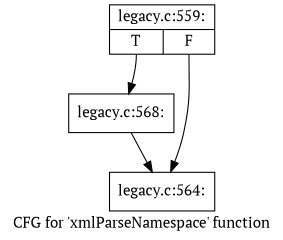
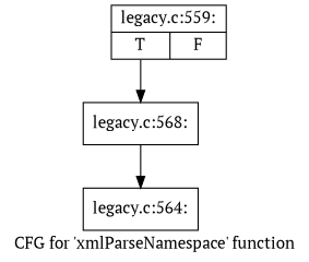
  digraph {
    fontname="PT Serif"
    label="CFG for 'xmlParseNamespace' function"
    node [fontname="PT Serif" shape=record]
    edge [fontname="PT Serif"]
    n1 [label="{legacy.c:559:|{<s0>T|<s1>F}}"]
    n2 [label="{legacy.c:568:}"]
    n3 [label="{legacy.c:564:}"]
    n1 -> n2 [tailport=s0]
-   n1 -> n3 [tailport=s1]
    n2 -> n3
  }
